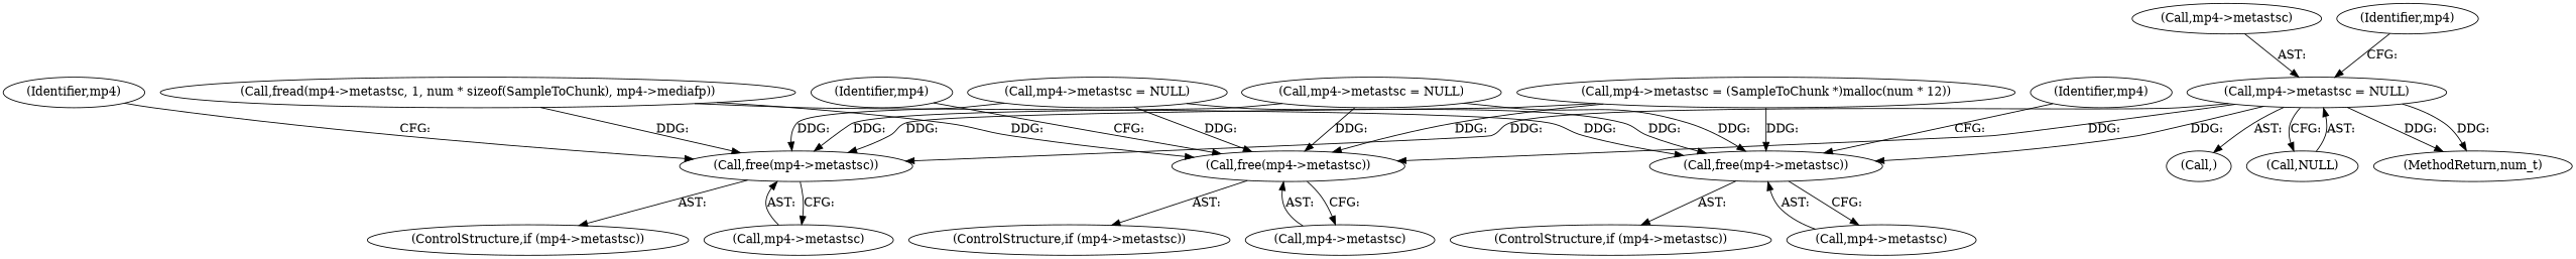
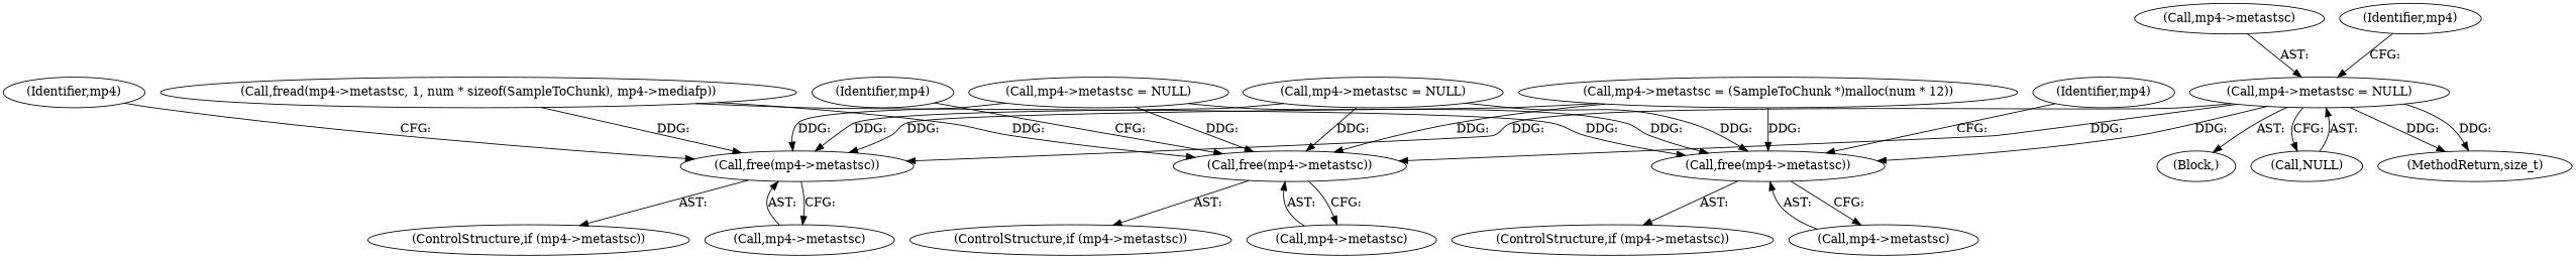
  digraph {
    n1 [label="(Call,mp4->metastsc = NULL)"]
    n2 [label="(Call,free(mp4->metastsc))"]
    n3 [label="(Call,free(mp4->metastsc))"]
    n4 [label="(Call,free(mp4->metastsc))"]
-   n5 [label="(Call,)"]
+   n5 [label="(Block,)"]
    n6 [label="(Call,NULL)"]
-   n7 [label="(MethodReturn,num_t)"]
+   n7 [label="(MethodReturn,size_t)"]
    n8 [label="(ControlStructure,if (mp4->metastsc))"]
    n9 [label="(Call,mp4->metastsc)"]
    n10 [label="(ControlStructure,if (mp4->metastsc))"]
    n11 [label="(Call,mp4->metastsc)"]
    n12 [label="(ControlStructure,if (mp4->metastsc))"]
    n13 [label="(Call,mp4->metastsc)"]
    n14 [label="(Identifier,mp4)"]
    n15 [label="(Call,mp4->metastsc)"]
    n16 [label="(Identifier,mp4)"]
    n17 [label="(Call,mp4->metastsc = (SampleToChunk *)malloc(num * 12))"]
    n18 [label="(Identifier,mp4)"]
    n19 [label="(Call,mp4->metastsc = NULL)"]
    n20 [label="(Call,mp4->metastsc = NULL)"]
    n21 [label="(Identifier,mp4)"]
    n22 [label="(Call,fread(mp4->metastsc, 1, num * sizeof(SampleToChunk), mp4->mediafp))"]
    n1 -> n2 [label="DDG: "]
    n1 -> n3 [label="DDG: "]
    n1 -> n4 [label="DDG: "]
    n1 -> n5 [label="AST: "]
    n1 -> n6 [label="CFG: "]
    n1 -> n7 [label="DDG: "]
    n1 -> n7 [label="DDG: "]
    n2 -> n8 [label="AST: "]
    n2 -> n9 [label="CFG: "]
    n3 -> n10 [label="AST: "]
    n3 -> n11 [label="CFG: "]
    n4 -> n12 [label="AST: "]
    n4 -> n13 [label="CFG: "]
    n6 -> n1 [label="AST: "]
    n9 -> n2 [label="AST: "]
    n11 -> n3 [label="AST: "]
    n13 -> n4 [label="AST: "]
    n14 -> n4 [label="CFG: "]
    n15 -> n1 [label="AST: "]
    n16 -> n2 [label="CFG: "]
    n17 -> n2 [label="DDG: "]
    n17 -> n3 [label="DDG: "]
    n17 -> n4 [label="DDG: "]
    n18 -> n1 [label="CFG: "]
    n19 -> n2 [label="DDG: "]
    n19 -> n3 [label="DDG: "]
    n19 -> n4 [label="DDG: "]
    n20 -> n2 [label="DDG: "]
    n20 -> n3 [label="DDG: "]
    n20 -> n4 [label="DDG: "]
    n21 -> n3 [label="CFG: "]
    n22 -> n2 [label="DDG: "]
    n22 -> n3 [label="DDG: "]
    n22 -> n4 [label="DDG: "]
  }
